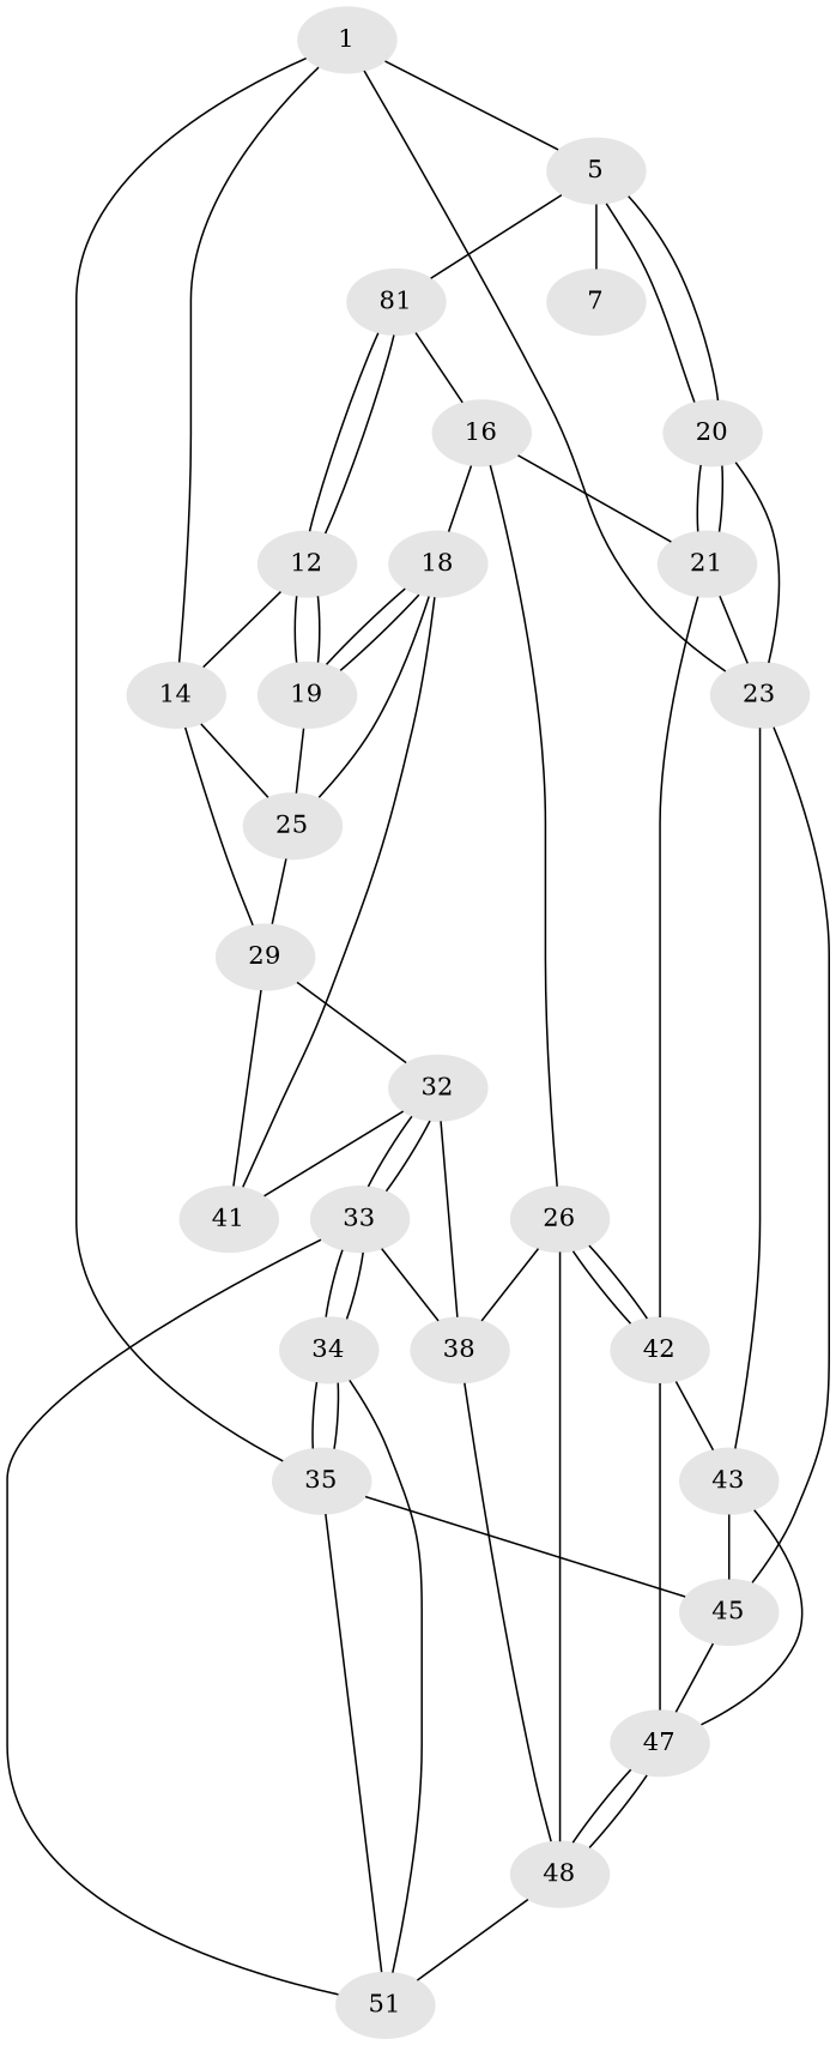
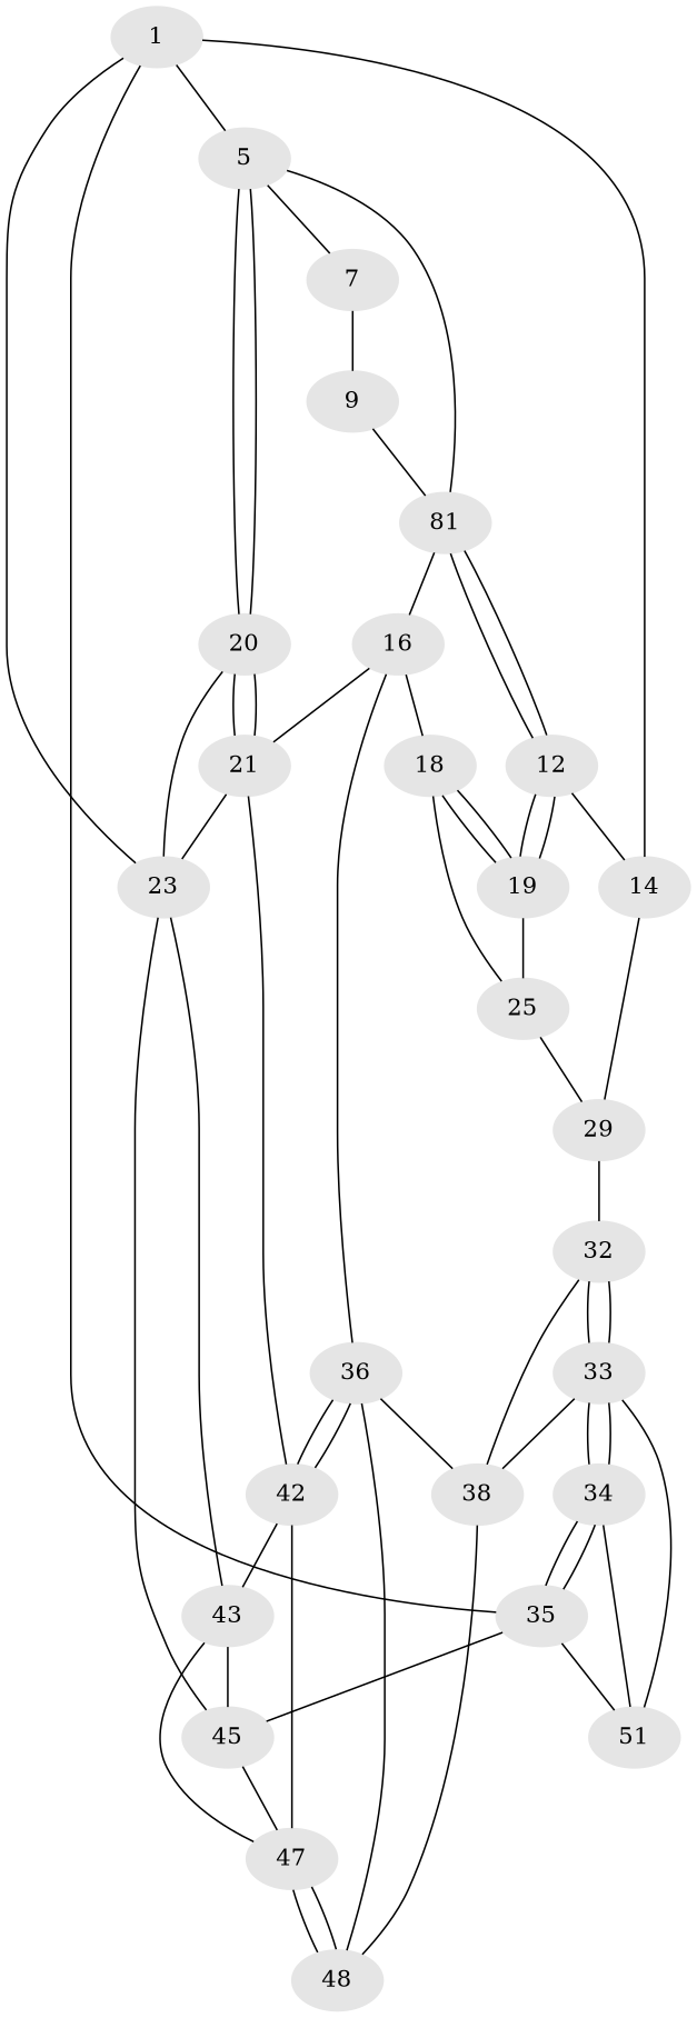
  graph {
    node [color=gray90 style=filled]
    1 [super="+2"]
    5 [super="+6"]
    14 [super="+26"]
    23 [super="+31"]
    35 [super="+55"]
    7 [super="+8"]
    n7 [label=81 super="+15"]
    20
    25 [super="+28"]
    29 [super="+30"]
    43 [super="+46"]
    45 [super="+54"]
    51 [super="+52"]
+   9 [super="+10"]
    12 [super="+13"]
    16 [super="+17"]
    21 [super="+22"]
    19 [super="+24"]
    18 [super="+27"]
-   36 [super="+37" label=26]
-   41
+   36 [super="+37"]
    32 [super="+40"]
    42 [super="+44"]
    38 [super="+39"]
    48 [super="+50"]
    47 [super="+53"]
    33 [super="+49"]
    34
    1 -- 5
    1 -- 14
    1 -- 23
    1 -- 35
    5 -- 7
    5 -- n7
    5 -- 20
    5 -- 20
-   14 -- 25
    14 -- 29
    23 -- 43
    23 -- 45
    35 -- 45 [weight=2]
    35 -- 51
+   7 -- 9 [weight=2]
    n7 -- 12
    n7 -- 12
    n7 -- 16
    20 -- 23
    20 -- 21
    20 -- 21
    25 -- 29
-   29 -- 41
    29 -- 32
    43 -- 45
    43 -- 47
    45 -- 47
+   9 -- n7
    12 -- 14
    12 -- 19 [weight=2]
    12 -- 19
    16 -- 21
    16 -- 18
    16 -- 36
    21 -- 23
    21 -- 42
    19 -- 25
    18 -- 25
    18 -- 19
    18 -- 19
-   18 -- 41
    36 -- 42
    36 -- 42
    36 -- 38
    36 -- 48
-   32 -- 41
    32 -- 38
    32 -- 33
    32 -- 33
    42 -- 43
    42 -- 47
    38 -- 48
-   48 -- 51
    47 -- 48
    47 -- 48
    33 -- 51
    33 -- 38
    33 -- 34
    33 -- 34
    34 -- 35
    34 -- 35
    34 -- 51
  }
